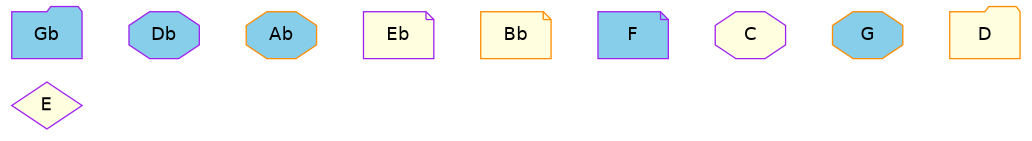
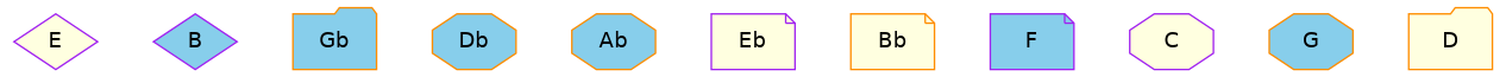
  graph {
    mindist=.1
    rankdir=LR
    node [color=purple fillcolor=skyblue fontname=Helvetica margin=0 shape=octagon style=filled]
    edge [style=invis]
    E [fillcolor=lightyellow shape=diamond]
-   Gb [shape=folder]
-   Db
+   B [shape=diamond]
+   Gb [color=darkorange shape=folder]
+   Db [color=darkorange]
    Ab [color=darkorange]
    Eb [fillcolor=lightyellow shape=note]
    Bb [color=darkorange fillcolor=lightyellow shape=note]
    F [shape=note]
    C [fillcolor=lightyellow]
    G [color=darkorange]
    D [color=darkorange fillcolor=lightyellow shape=folder]
    subgraph sub_1 {
      E
+     B
      Gb
      Db
      Ab
      Eb
      Bb
      F
      C
      G
      D
    }
+   E -- B
+   B -- Gb
    Gb -- Db
    Db -- Ab
    Ab -- Eb
    Eb -- Bb
    Bb -- F
    F -- C
    C -- G
    G -- D
  }
